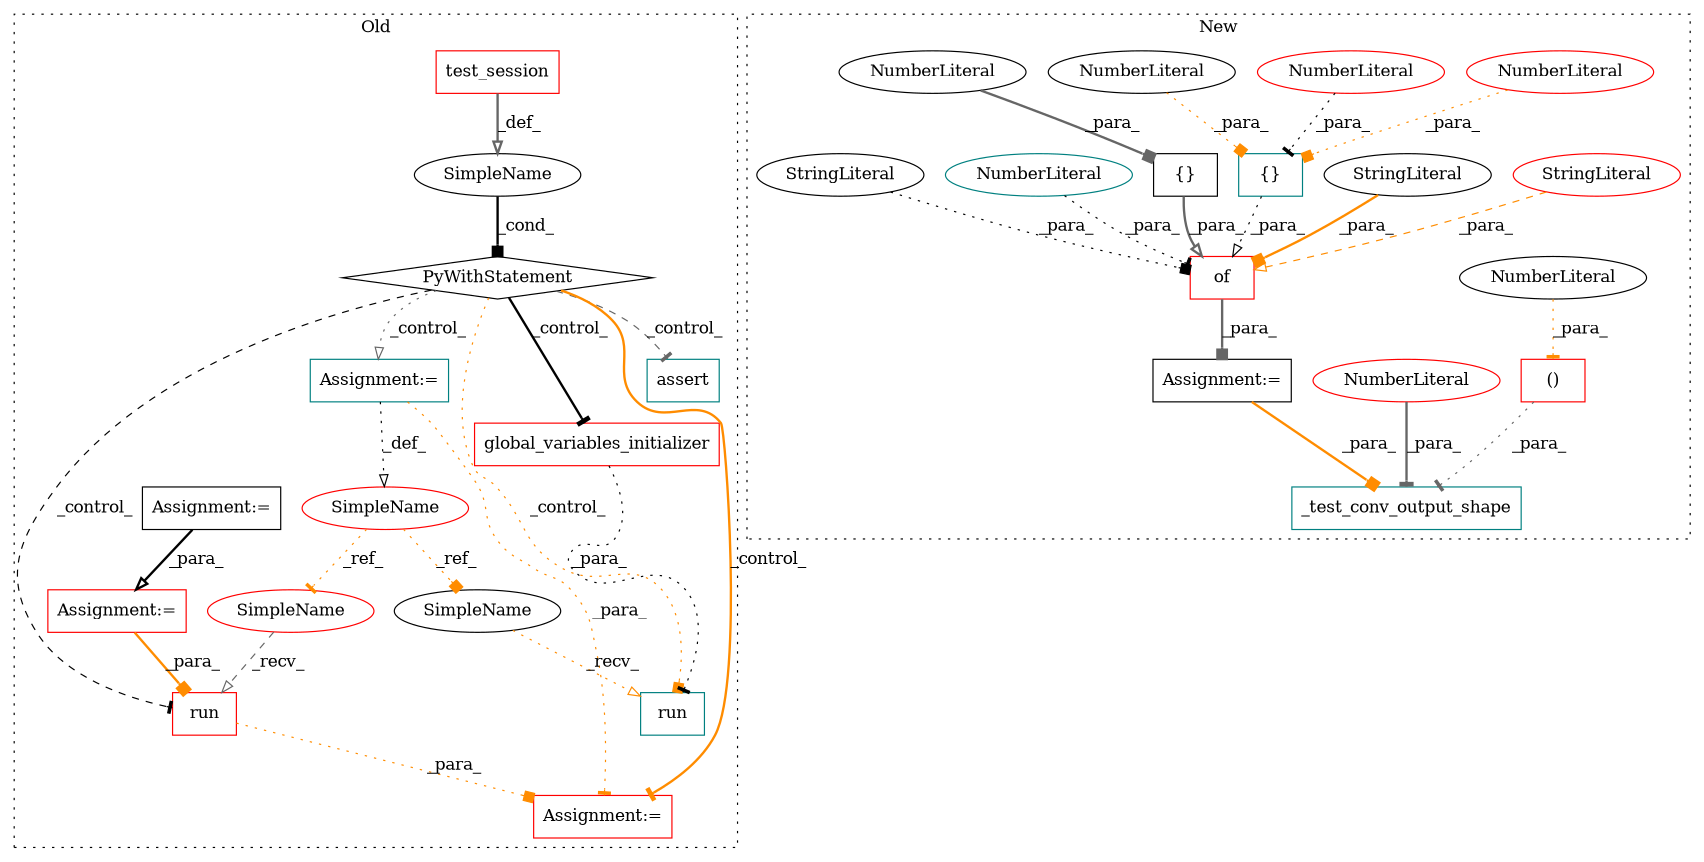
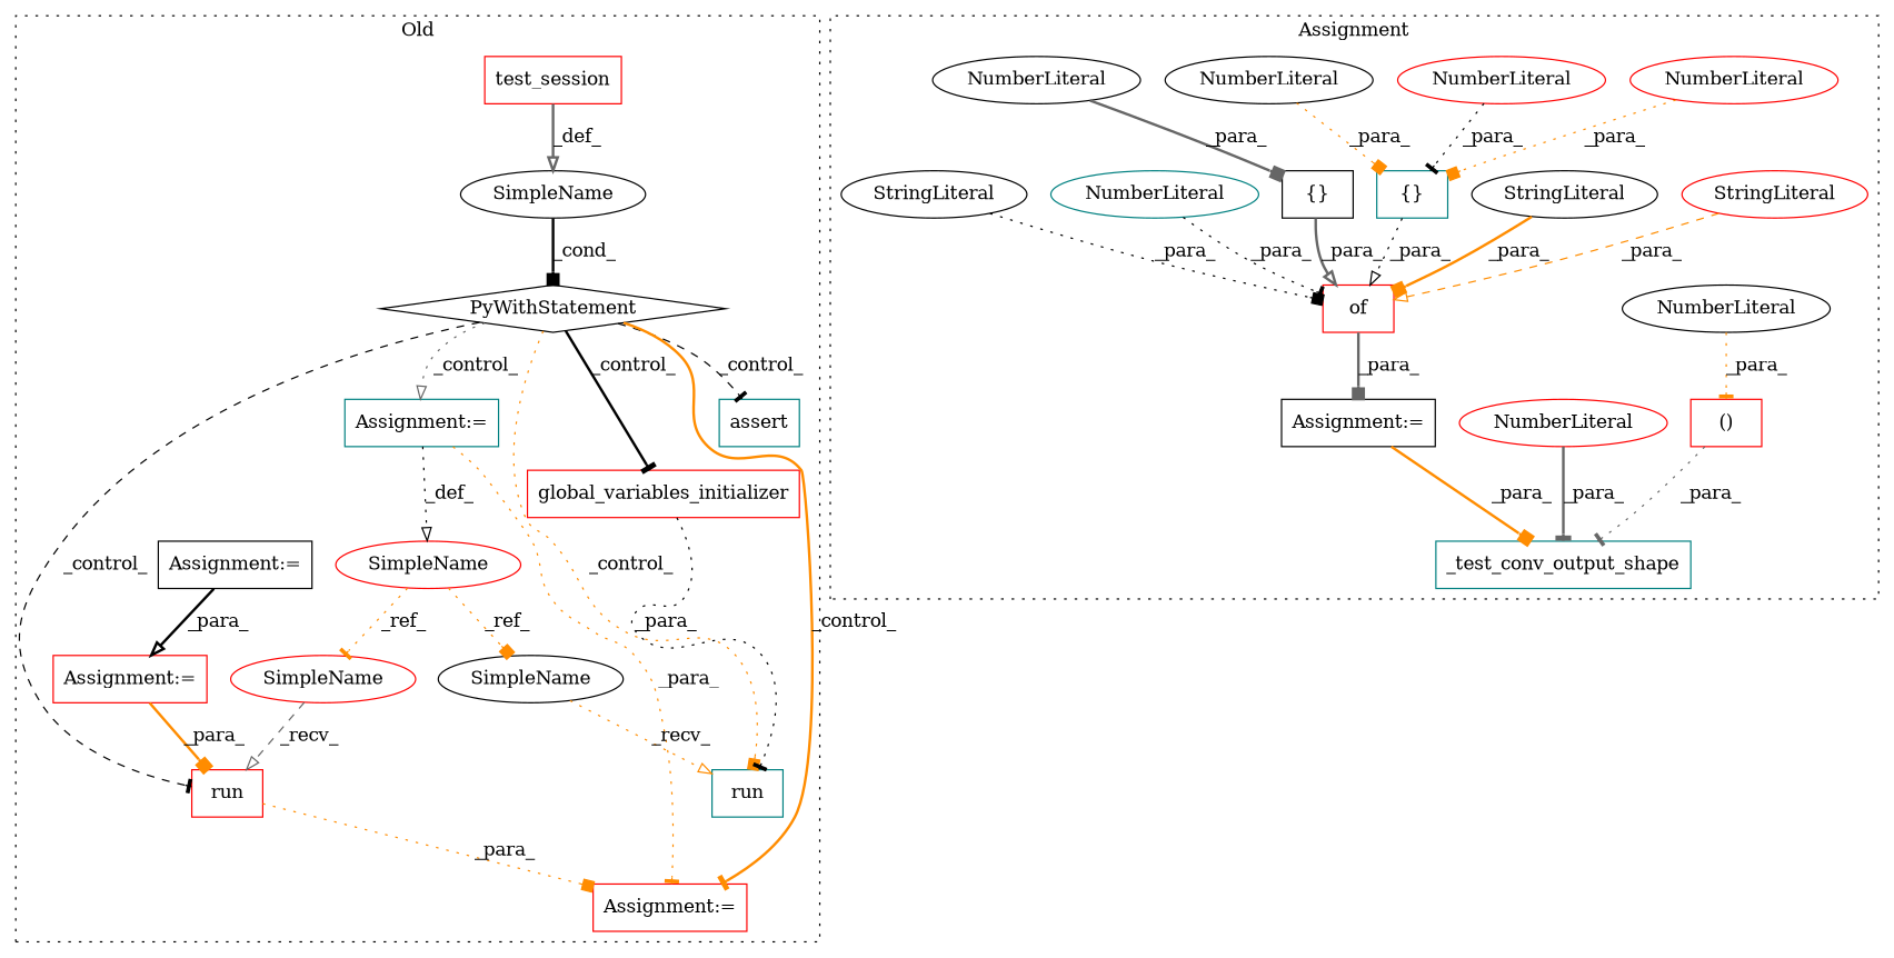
  digraph {
    node [a=32 color=red l=1 s=1678 shape=box]
    edge [arrowhead=box color=darkorange style=dotted]
    n1 [l="4,1" label=run s="1761,1776"]
    n2 [a=42 color=black label=SimpleName shape=ellipse l="" s=""]
    n3 [a=104 color=black l="10,2" label=PyWithStatement s="1635,1664" shape=diamond]
    n4 [l=14 label=test_session s=1650]
    n5 [color=teal l="4,1" label=run s="1695,1740"]
    n6 [l=30 label=global_variables_initializer s=1710]
    n7 [color=teal l="22,1" label=assert s="1790,1887"]
    n8 [a=42 l=4 label=SimpleName shape=ellipse]
    n9 [a=7 label="Assignment:=" s=1755]
    n10 [a=7 label="Assignment:=" s=1595]
    n11 [a=7 color=teal l=4 label="Assignment:="]
    n12 [a=7 color=black label="Assignment:=" s=1522]
    n13 [a=42 color=black l=4 label=SimpleName s=1690 shape=ellipse]
    n14 [a=42 l=4 label=SimpleName s=1756 shape=ellipse]
    n15 [color=teal l="24,2" label=_test_conv_output_shape s="3640,3743"]
    n16 [a=106 l=60 label="()" s=3683]
    n17 [a=34 color=black label=NumberLiteral s=3727 shape=ellipse]
    n18 [a=4 color=teal l="1,1" label="{}" s="3604,3610"]
    n19 [a=34 label=NumberLiteral s=3664 shape=ellipse]
    n20 [a=34 label=NumberLiteral s=3605 shape=ellipse]
    n21 [a=34 color=black label=NumberLiteral s=3609 shape=ellipse]
    n22 [a=4 color=black l="1,1" label="{}" s="3578,3584"]
    n23 [a=34 color=black label=NumberLiteral s=3581 shape=ellipse]
    n24 [a=34 label=NumberLiteral s=3607 shape=ellipse]
    n25 [l="3,1" label=of s="3533,3628"]
    n26 [a=34 color=teal l=2 label=NumberLiteral s=3552 shape=ellipse]
    n27 [a=7 color=black label="Assignment:=" s=3528]
    n28 [a=45 color=black l=8 label=StringLiteral s=3586 shape=ellipse]
    n29 [a=45 l=11 label=StringLiteral s=3612 shape=ellipse]
    n30 [a=45 color=black l=15 label=StringLiteral s=3536 shape=ellipse]
    subgraph cluster_1 {
      label=Old
      style=dotted
      n1
      n2
      n3
      n4
      n5
      n6
      n7
      n8
      n9
      n10
      n11
      n12
      n13
      n14
    }
    subgraph cluster_2 {
-     label=New
+     label=Assignment
      style=dotted
      n15
      n16
      n17
      n18
      n19
      n20
      n21
      n22
      n23
      n24
      n25
      n26
      n27
      n28
      n29
      n30
    }
    n1 -> n9 [label=_para_]
    n2 -> n3 [color=black label=_cond_ style=bold]
    n3 -> n1 [arrowhead=tee color=black label=_control_ style=dashed]
    n3 -> n5 [label=_control_]
    n3 -> n6 [arrowhead=tee color=black label=_control_ style=bold]
-   n3 -> n7 [arrowhead=tee color=gray40 label=_control_ style=dashed]
+   n3 -> n7 [arrowhead=tee color=black label=_control_ style=dashed]
    n3 -> n9 [arrowhead=tee label=_control_ style=bold]
    n3 -> n11 [arrowhead=onormal color=gray40 label=_control_]
    n4 -> n2 [arrowhead=onormal color=gray40 label=_def_ style=bold]
    n6 -> n5 [arrowhead=tee color=black label=_para_]
    n8 -> n13 [label=_ref_]
    n8 -> n14 [arrowhead=tee label=_ref_]
    n10 -> n1 [label=_para_ style=bold]
    n11 -> n8 [arrowhead=onormal color=black label=_def_]
    n11 -> n9 [arrowhead=tee label=_para_]
    n12 -> n10 [arrowhead=onormal color=black label=_para_ style=bold]
    n13 -> n5 [arrowhead=onormal label=_recv_]
    n14 -> n1 [arrowhead=onormal color=gray40 label=_recv_ style=dashed]
    n16 -> n15 [arrowhead=tee color=gray40 label=_para_]
    n17 -> n16 [arrowhead=tee label=_para_]
    n18 -> n25 [arrowhead=onormal color=black label=_para_]
    n19 -> n15 [arrowhead=tee color=gray40 label=_para_ style=bold]
    n20 -> n18 [arrowhead=tee color=black label=_para_]
    n21 -> n18 [label=_para_]
    n22 -> n25 [arrowhead=onormal color=gray40 label=_para_ style=bold]
    n23 -> n22 [color=gray40 label=_para_ style=bold]
    n24 -> n18 [label=_para_]
    n25 -> n27 [color=gray40 label=_para_ style=bold]
    n26 -> n25 [arrowhead=tee color=black label=_para_]
    n27 -> n15 [label=_para_ style=bold]
    n28 -> n25 [color=black label=_para_]
    n29 -> n25 [arrowhead=onormal label=_para_ style=dashed]
    n30 -> n25 [label=_para_ style=bold]
  }
